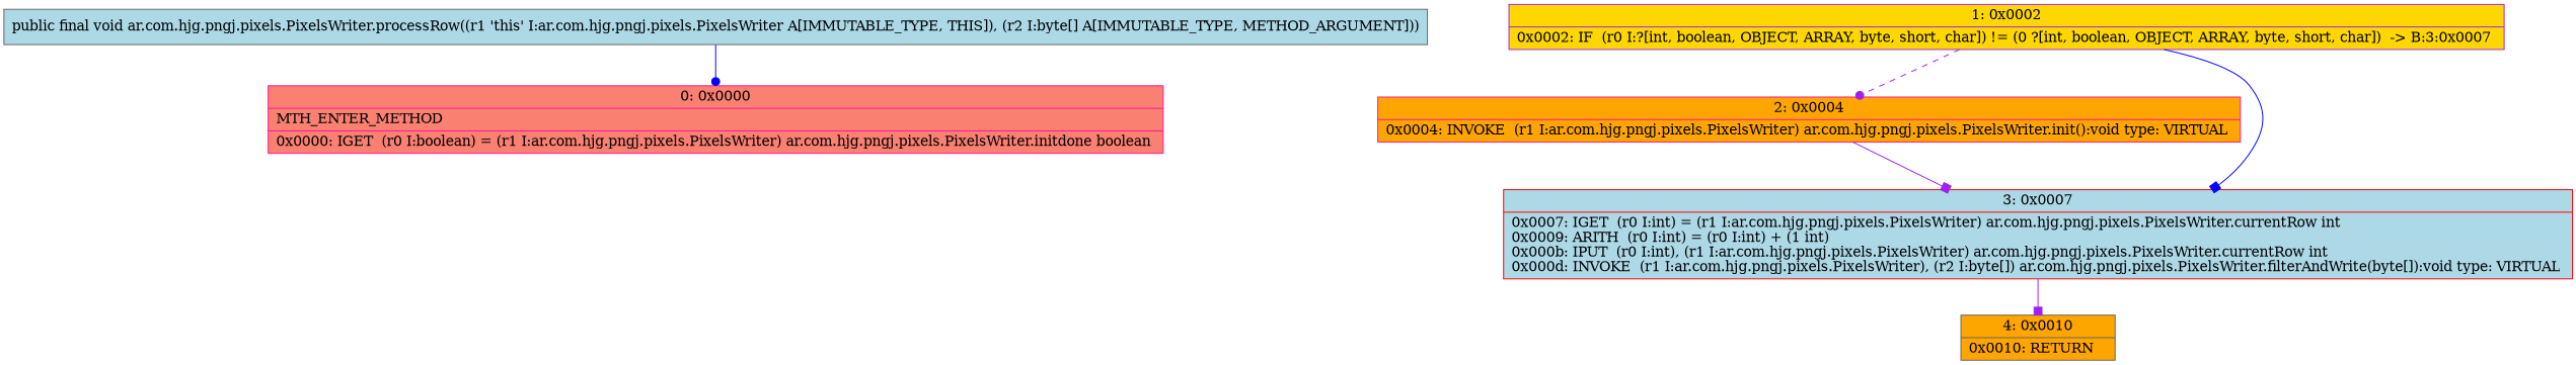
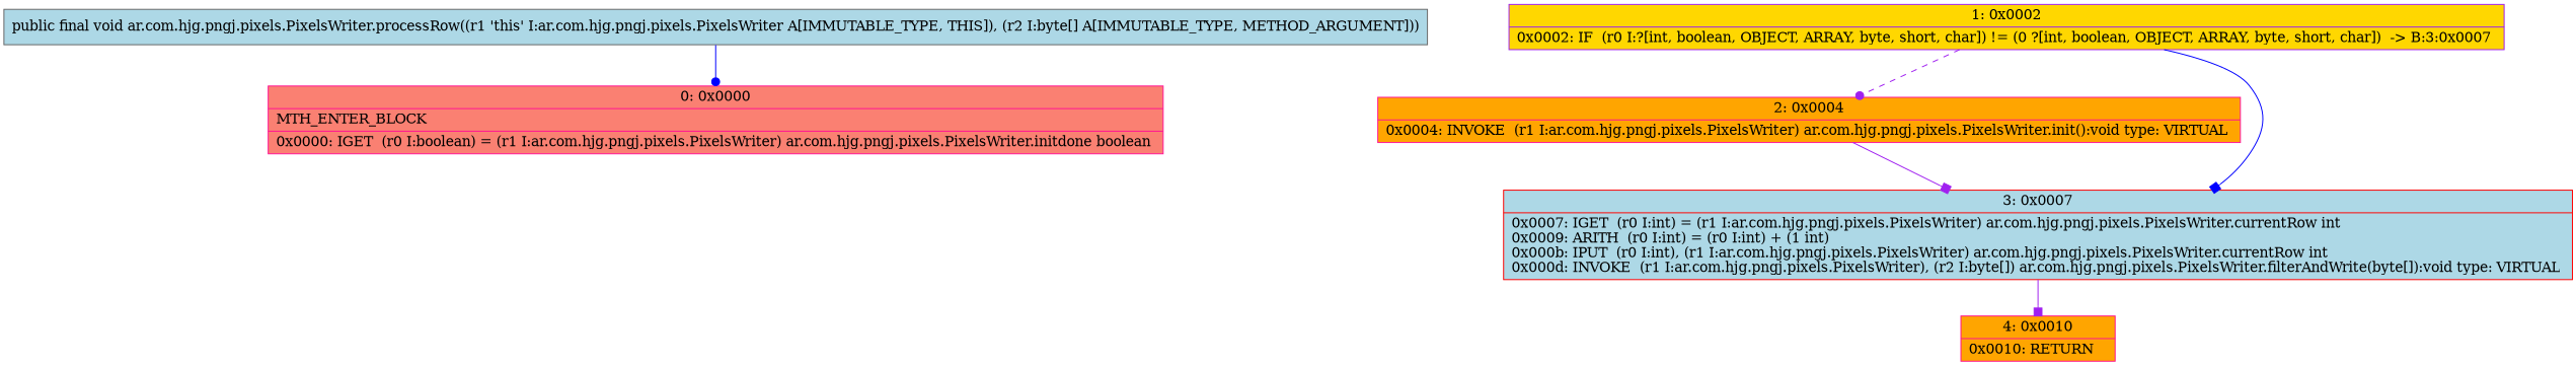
  digraph {
    node [color=deeppink fillcolor=orange shape=record style=filled]
    edge [arrowhead=box color=purple]
-   n1 [fillcolor=salmon label="{0\:\ 0x0000|MTH_ENTER_METHOD\l|0x0000: IGET  (r0 I:boolean) = (r1 I:ar.com.hjg.pngj.pixels.PixelsWriter) ar.com.hjg.pngj.pixels.PixelsWriter.initdone boolean \l}"]
+   n1 [fillcolor=salmon label="{0\:\ 0x0000|MTH_ENTER_BLOCK\l|0x0000: IGET  (r0 I:boolean) = (r1 I:ar.com.hjg.pngj.pixels.PixelsWriter) ar.com.hjg.pngj.pixels.PixelsWriter.initdone boolean \l}"]
    n2 [color=purple fillcolor=gold label="{1\:\ 0x0002|0x0002: IF  (r0 I:?[int, boolean, OBJECT, ARRAY, byte, short, char]) != (0 ?[int, boolean, OBJECT, ARRAY, byte, short, char])  \-\> B:3:0x0007 \l}"]
    n3 [label="{2\:\ 0x0004|0x0004: INVOKE  (r1 I:ar.com.hjg.pngj.pixels.PixelsWriter) ar.com.hjg.pngj.pixels.PixelsWriter.init():void type: VIRTUAL \l}"]
    n4 [color=red fillcolor=lightblue label="{3\:\ 0x0007|0x0007: IGET  (r0 I:int) = (r1 I:ar.com.hjg.pngj.pixels.PixelsWriter) ar.com.hjg.pngj.pixels.PixelsWriter.currentRow int \l0x0009: ARITH  (r0 I:int) = (r0 I:int) + (1 int) \l0x000b: IPUT  (r0 I:int), (r1 I:ar.com.hjg.pngj.pixels.PixelsWriter) ar.com.hjg.pngj.pixels.PixelsWriter.currentRow int \l0x000d: INVOKE  (r1 I:ar.com.hjg.pngj.pixels.PixelsWriter), (r2 I:byte[]) ar.com.hjg.pngj.pixels.PixelsWriter.filterAndWrite(byte[]):void type: VIRTUAL \l}"]
-   n5 [color=gray40 label="{4\:\ 0x0010|0x0010: RETURN   \l}"]
+   n5 [label="{4\:\ 0x0010|0x0010: RETURN   \l}"]
    n6 [color=gray40 fillcolor=lightblue label="{public final void ar.com.hjg.pngj.pixels.PixelsWriter.processRow((r1 'this' I:ar.com.hjg.pngj.pixels.PixelsWriter A[IMMUTABLE_TYPE, THIS]), (r2 I:byte[] A[IMMUTABLE_TYPE, METHOD_ARGUMENT])) }"]
    n2 -> n3 [arrowhead=dot style=dashed]
    n2 -> n4 [color=blue]
    n3 -> n4
    n4 -> n5
    n6 -> n1 [arrowhead=dot color=blue]
  }
